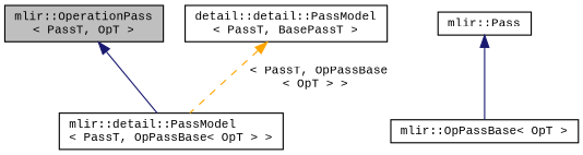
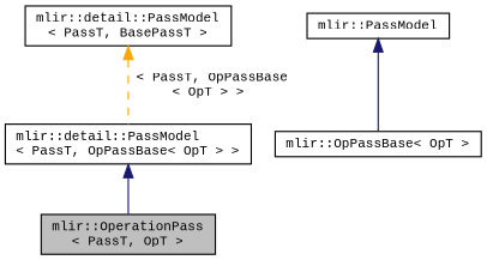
  digraph {
    fontname="Liberation Mono"
    node [color=black fontname="Liberation Mono" fontsize=10 shape=record]
    edge [color=midnightblue dir=back fontname="Liberation Mono" fontsize=10 labelfontname=Helvetica labelfontsize=10 style=solid]
    n1 [fillcolor=grey75 fontcolor=black height=0.2 label="mlir::OperationPass\l\< PassT, OpT \>" style=filled width=0.4]
    n2 [height=0.2 label="mlir::detail::PassModel\l\< PassT, OpPassBase\< OpT \> \>" width=0.4]
    n3 [height=0.2 label="mlir::OpPassBase\< OpT \>" width=0.4]
-   n4 [height=0.2 label="mlir::Pass" width=0.4]
-   n5 [height=0.2 label="detail::detail::PassModel\l\< PassT, BasePassT \>" width=0.4]
-   n1 -> n2
+   n4 [height=0.2 label="mlir::PassModel" width=0.4]
+   n5 [height=0.2 label="mlir::detail::PassModel\l\< PassT, BasePassT \>" width=0.4]
+   n2 -> n1
    n4 -> n3
    n5 -> n2 [color=orange label=" \< PassT, OpPassBase\l\< OpT \> \>" style=dashed]
  }
